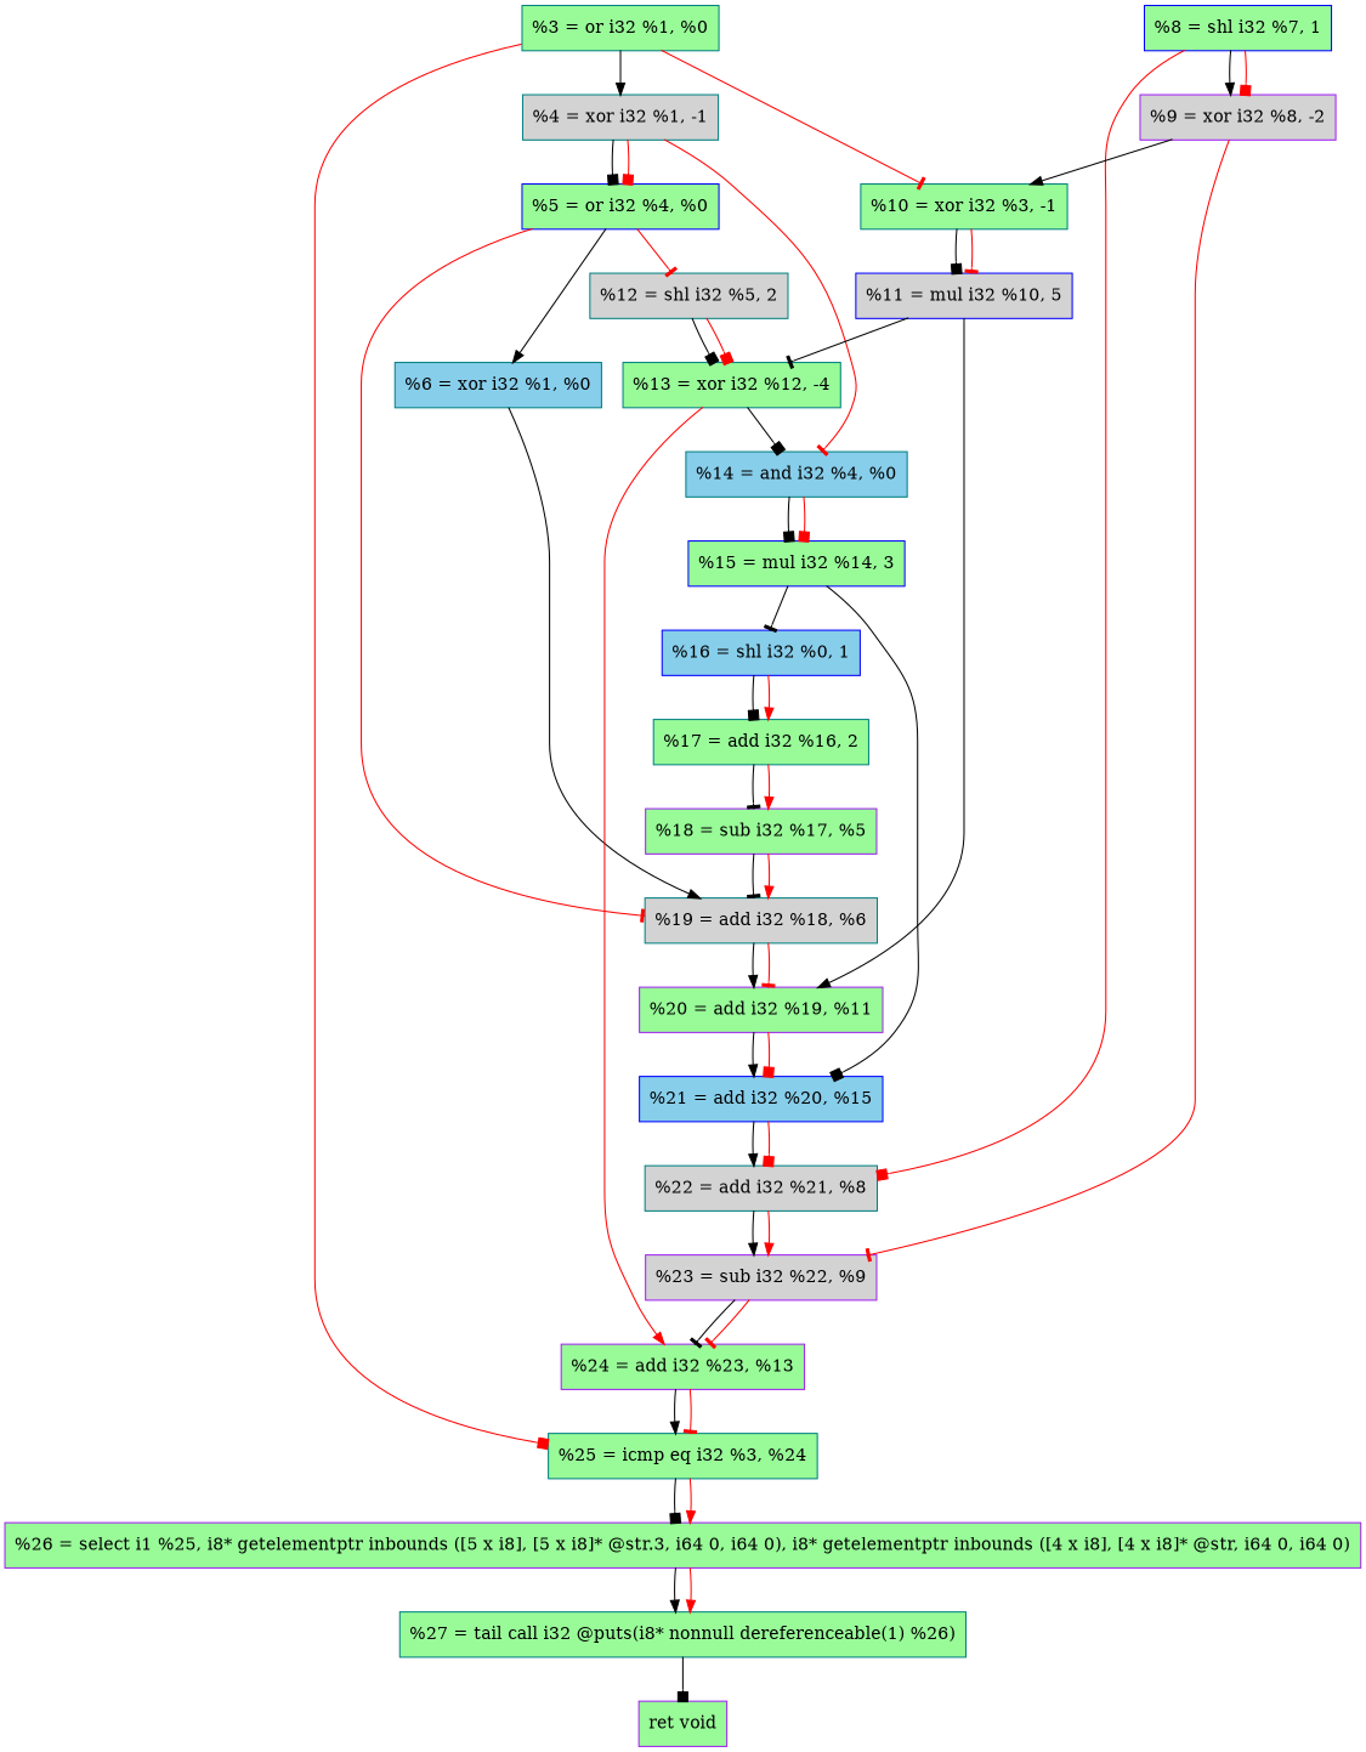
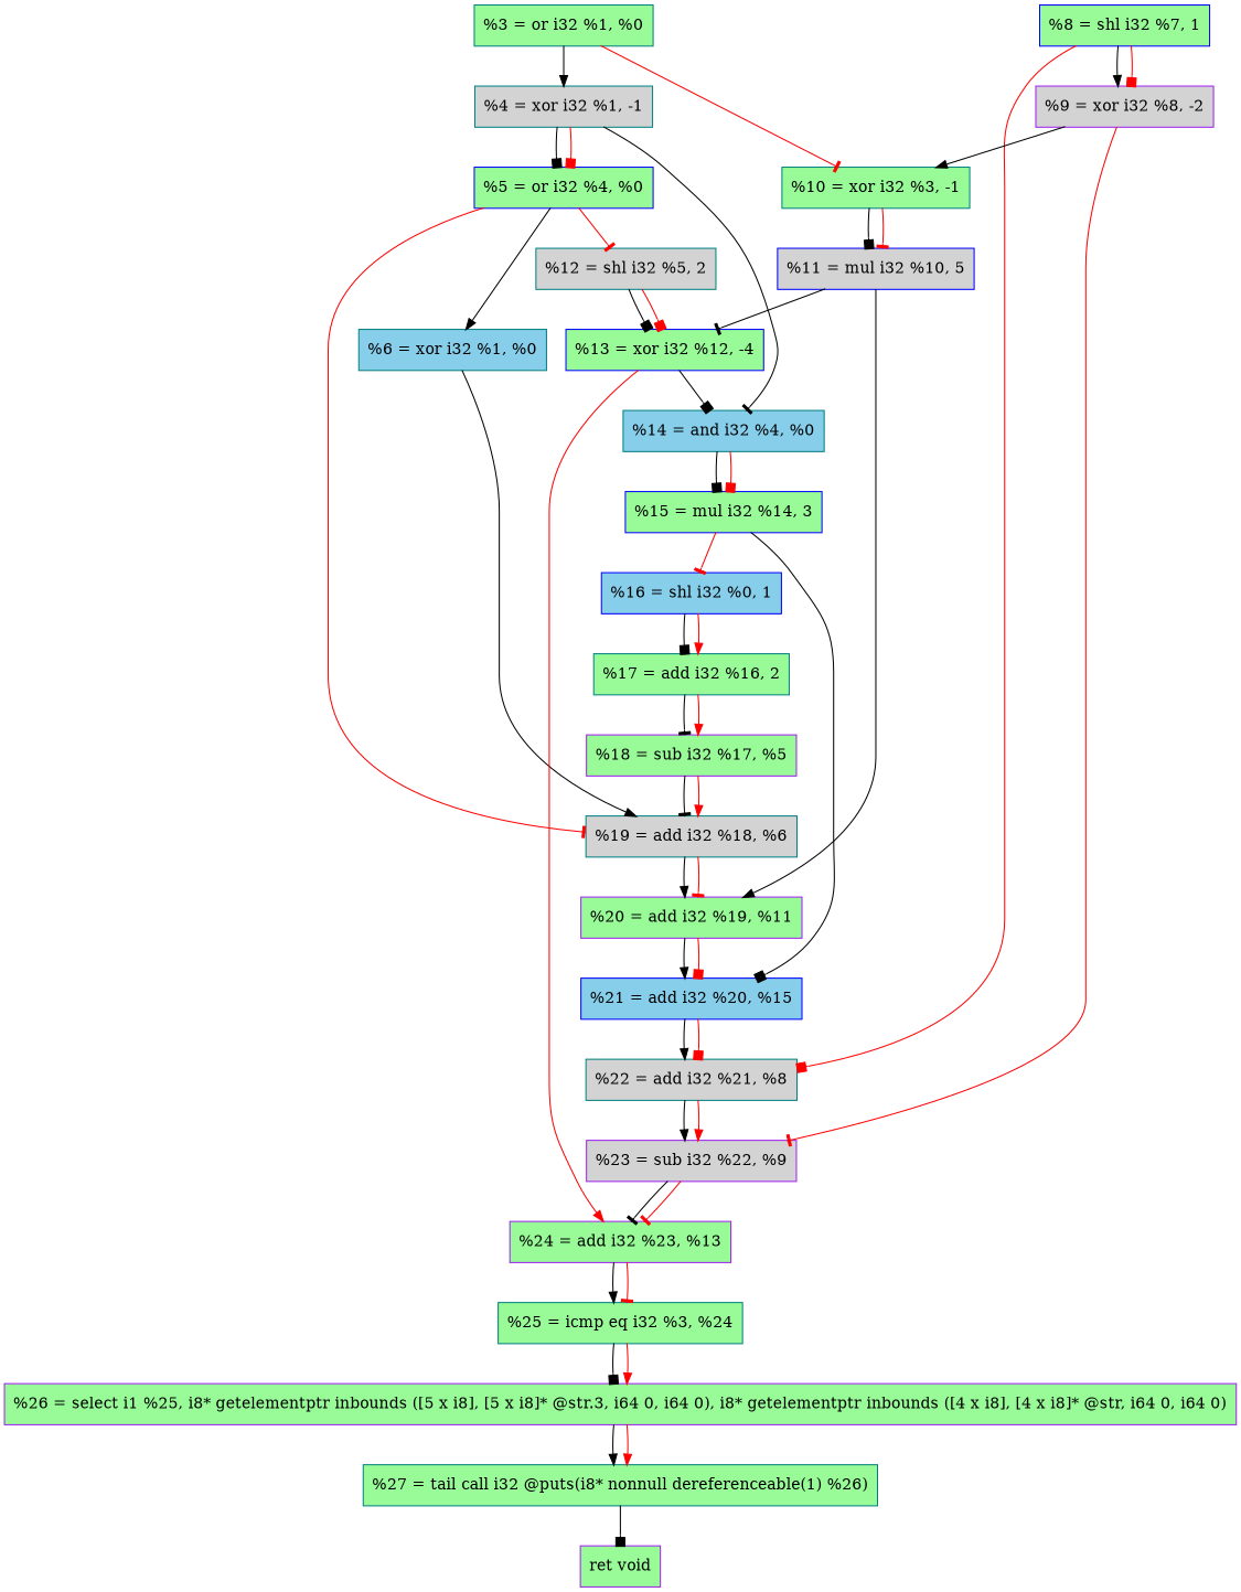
  digraph {
    node [color=teal fillcolor=palegreen shape=record style=filled]
    edge [arrowhead=normal color=red]
    n1 [label="  %3 = or i32 %1, %0"]
    n2 [fillcolor=lightgrey label="  %4 = xor i32 %1, -1"]
    n3 [label="  %10 = xor i32 %3, -1"]
    n4 [label="  %25 = icmp eq i32 %3, %24"]
    n5 [color=blue label="  %5 = or i32 %4, %0"]
    n6 [fillcolor=skyblue label="  %14 = and i32 %4, %0"]
    n7 [color=blue fillcolor=lightgrey label="  %11 = mul i32 %10, 5"]
    n8 [color=purple label="  %26 = select i1 %25, i8* getelementptr inbounds ([5 x i8], [5 x i8]* @str.3, i64 0, i64 0), i8* getelementptr inbounds ([4 x i8], [4 x i8]* @str, i64 0, i64 0)"]
    n9 [fillcolor=skyblue label="  %6 = xor i32 %1, %0"]
    n10 [fillcolor=lightgrey label="  %12 = shl i32 %5, 2"]
    n11 [fillcolor=lightgrey label="  %19 = add i32 %18, %6"]
    n12 [color=blue label="  %15 = mul i32 %14, 3"]
-   n13 [label="  %13 = xor i32 %12, -4"]
+   n13 [color=blue label="  %13 = xor i32 %12, -4"]
    n14 [color=purple label="  %18 = sub i32 %17, %5"]
    n15 [color=purple label="  %20 = add i32 %19, %11"]
    n16 [color=blue label="  %8 = shl i32 %7, 1"]
    n17 [color=purple fillcolor=lightgrey label="  %9 = xor i32 %8, -2"]
    n18 [fillcolor=lightgrey label="  %22 = add i32 %21, %8"]
    n19 [color=purple fillcolor=lightgrey label="  %23 = sub i32 %22, %9"]
    n20 [color=purple label="  %24 = add i32 %23, %13"]
    n21 [color=blue fillcolor=skyblue label="  %21 = add i32 %20, %15"]
    n22 [color=blue fillcolor=skyblue label="  %16 = shl i32 %0, 1"]
    n23 [label="  %17 = add i32 %16, 2"]
    n24 [label="  %27 = tail call i32 @puts(i8* nonnull dereferenceable(1) %26)"]
    n25 [color=purple label="  ret void"]
    n1 -> n2 [color=""]
    n1 -> n3 [arrowhead=tee]
-   n1 -> n4 [arrowhead=box]
    n2 -> n5 [arrowhead=box color=""]
    n2 -> n5 [arrowhead=box]
-   n2 -> n6 [arrowhead=tee]
+   n2 -> n6 [arrowhead=tee color=black]
    n3 -> n7 [arrowhead=box color=""]
    n3 -> n7 [arrowhead=tee]
    n4 -> n8 [arrowhead=box color=""]
    n4 -> n8
    n5 -> n9 [color=""]
    n5 -> n10 [arrowhead=tee]
    n5 -> n11 [arrowhead=tee]
    n6 -> n12 [arrowhead=box color=""]
    n6 -> n12 [arrowhead=box]
    n7 -> n13 [arrowhead=tee color=""]
    n7 -> n15 [color=black]
    n8 -> n24 [color=""]
    n8 -> n24
    n9 -> n11 [color=black]
    n10 -> n13 [arrowhead=box color=""]
    n10 -> n13 [arrowhead=box]
    n11 -> n15 [color=""]
    n11 -> n15 [arrowhead=tee]
    n12 -> n21 [arrowhead=box color=black]
-   n12 -> n22 [arrowhead=tee color=""]
+   n12 -> n22 [arrowhead=tee]
    n13 -> n6 [arrowhead=box color=""]
    n13 -> n20
    n14 -> n11 [arrowhead=tee color=""]
    n14 -> n11
    n15 -> n21 [color=""]
    n15 -> n21 [arrowhead=box]
    n16 -> n17 [color=""]
    n16 -> n17 [arrowhead=box]
    n16 -> n18 [arrowhead=box]
    n17 -> n3 [color=""]
    n17 -> n19 [arrowhead=tee]
    n18 -> n19 [color=""]
    n18 -> n19
    n19 -> n20 [arrowhead=tee color=""]
    n19 -> n20 [arrowhead=tee]
    n20 -> n4 [color=""]
    n20 -> n4 [arrowhead=tee]
    n21 -> n18 [color=""]
    n21 -> n18 [arrowhead=box]
    n22 -> n23 [arrowhead=box color=""]
    n22 -> n23
    n23 -> n14 [arrowhead=tee color=""]
    n23 -> n14
    n24 -> n25 [arrowhead=box color=""]
  }
